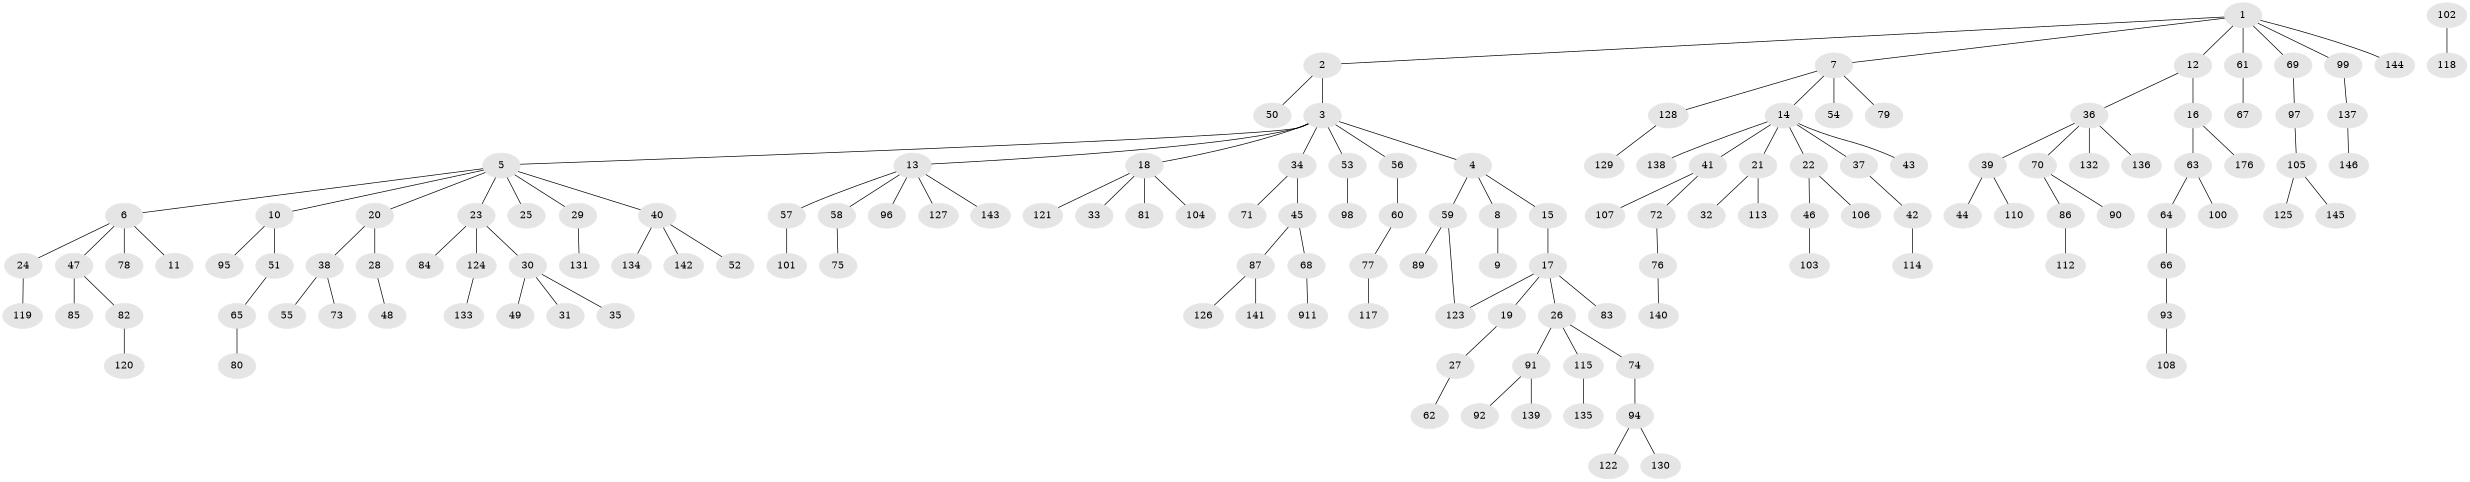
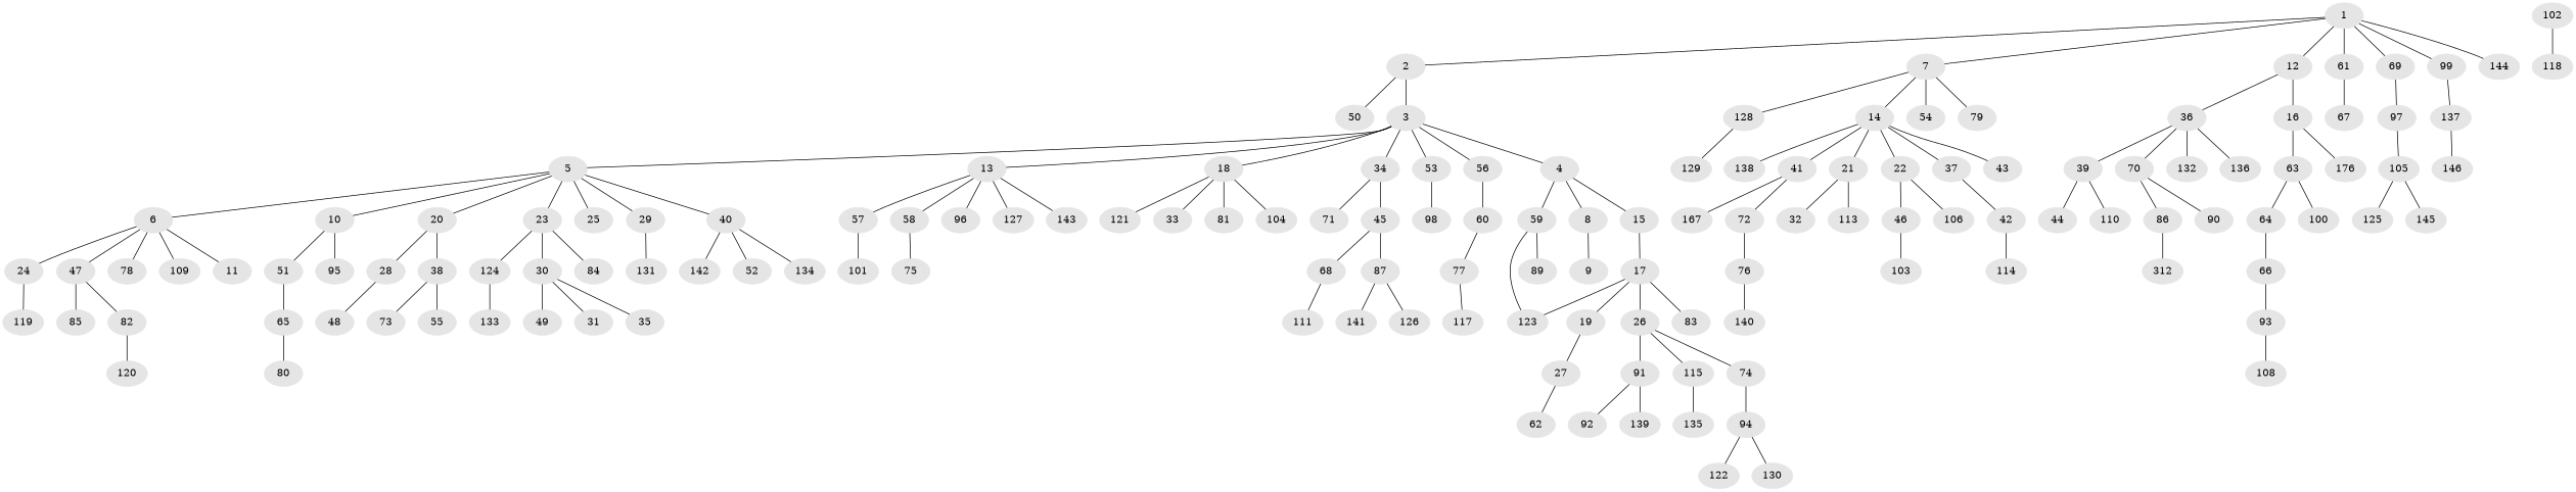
  graph {
    node [color=gray90 style=filled]
    1
    2
    7
    12
    61
    69
    99
    144
    3
    50
    14
    54
    79
    128
    16
    36
    67
    97
    137
    4
    5
    13
    18
    34
    53
    56
    8
    15
    59
    6
    10
    20
    23
    25
    29
    40
    57
    58
    96
    127
    143
    33
    81
    104
    121
    45
    71
    98
    60
    9
    17
    123
    89
    11
    24
    47
    78
+   109
    51
    95
    28
    38
    30
    84
    124
    131
    52
    134
    142
    119
    82
    85
    21
    22
    37
    43
    138
    41
    129
    65
    63
    n82 [label=176]
    39
    70
    132
    136
    101
    75
    32
    113
    46
    106
    42
    19
    26
    83
    64
    100
    27
    74
    91
    115
    62
    48
    55
    73
    103
    31
    35
    49
    133
    94
    92
    139
    135
    68
    87
    44
    110
    86
    90
    72
-   107
+   107 [label=167]
    114
    76
-   111 [label=911]
+   111
    126
    141
    120
    80
    77
    102
    118
    117
    66
    93
    108
    105
-   112
+   112 [label=312]
    140
    122
    130
    125
    145
    146
    1 -- 2
    1 -- 7
    1 -- 12
    1 -- 61
    1 -- 69
    1 -- 99
    1 -- 144
    2 -- 3
    2 -- 50
    7 -- 14
    7 -- 54
    7 -- 79
    7 -- 128
    12 -- 16
    12 -- 36
    61 -- 67
    69 -- 97
    99 -- 137
    3 -- 4
    3 -- 5
    3 -- 13
    3 -- 18
    3 -- 34
    3 -- 53
    3 -- 56
    14 -- 21
    14 -- 22
    14 -- 37
    14 -- 43
    14 -- 138
    14 -- 41
    128 -- 129
    16 -- 63
    16 -- n82
    36 -- 39
    36 -- 70
    36 -- 132
    36 -- 136
    97 -- 105
    137 -- 146
    4 -- 8
    4 -- 15
    4 -- 59
    5 -- 6
    5 -- 10
    5 -- 20
    5 -- 23
    5 -- 25
    5 -- 29
    5 -- 40
    13 -- 57
    13 -- 58
    13 -- 96
    13 -- 127
    13 -- 143
    18 -- 33
    18 -- 81
    18 -- 104
    18 -- 121
    34 -- 45
    34 -- 71
    53 -- 98
    56 -- 60
    8 -- 9
    15 -- 17
    59 -- 123
    59 -- 89
    6 -- 11
    6 -- 24
    6 -- 47
    6 -- 78
+   6 -- 109
    10 -- 51
    10 -- 95
    20 -- 28
    20 -- 38
    23 -- 30
    23 -- 84
    23 -- 124
    29 -- 131
    40 -- 52
    40 -- 134
    40 -- 142
    57 -- 101
    58 -- 75
    45 -- 68
    45 -- 87
    60 -- 77
    17 -- 123
    17 -- 19
    17 -- 26
    17 -- 83
    24 -- 119
    47 -- 82
    47 -- 85
    51 -- 65
    28 -- 48
    38 -- 55
    38 -- 73
    30 -- 31
    30 -- 35
    30 -- 49
    124 -- 133
    82 -- 120
    21 -- 32
    21 -- 113
    22 -- 46
    22 -- 106
    37 -- 42
    41 -- 72
    41 -- 107
    65 -- 80
    63 -- 64
    63 -- 100
    39 -- 44
    39 -- 110
    70 -- 86
    70 -- 90
    46 -- 103
    42 -- 114
    19 -- 27
    26 -- 74
    26 -- 91
    26 -- 115
    64 -- 66
    27 -- 62
    74 -- 94
    91 -- 92
    91 -- 139
    115 -- 135
    94 -- 122
    94 -- 130
    68 -- 111
    87 -- 126
    87 -- 141
    86 -- 112
    72 -- 76
    76 -- 140
    77 -- 117
    102 -- 118
    66 -- 93
    93 -- 108
    105 -- 125
    105 -- 145
  }
